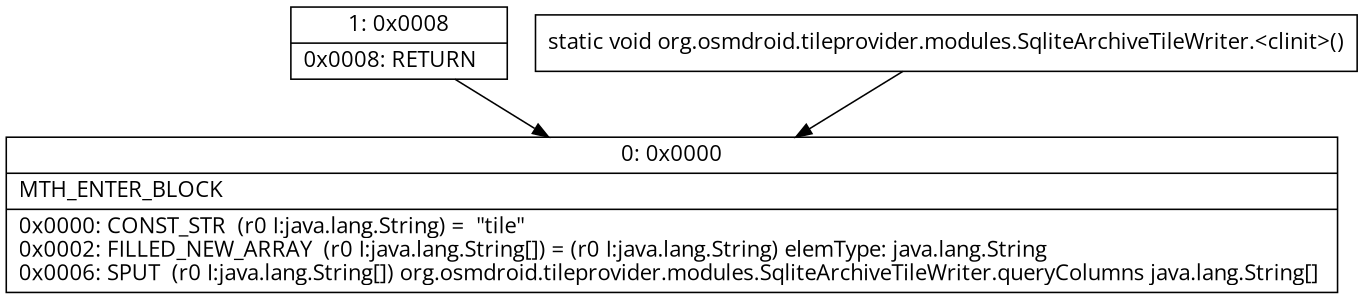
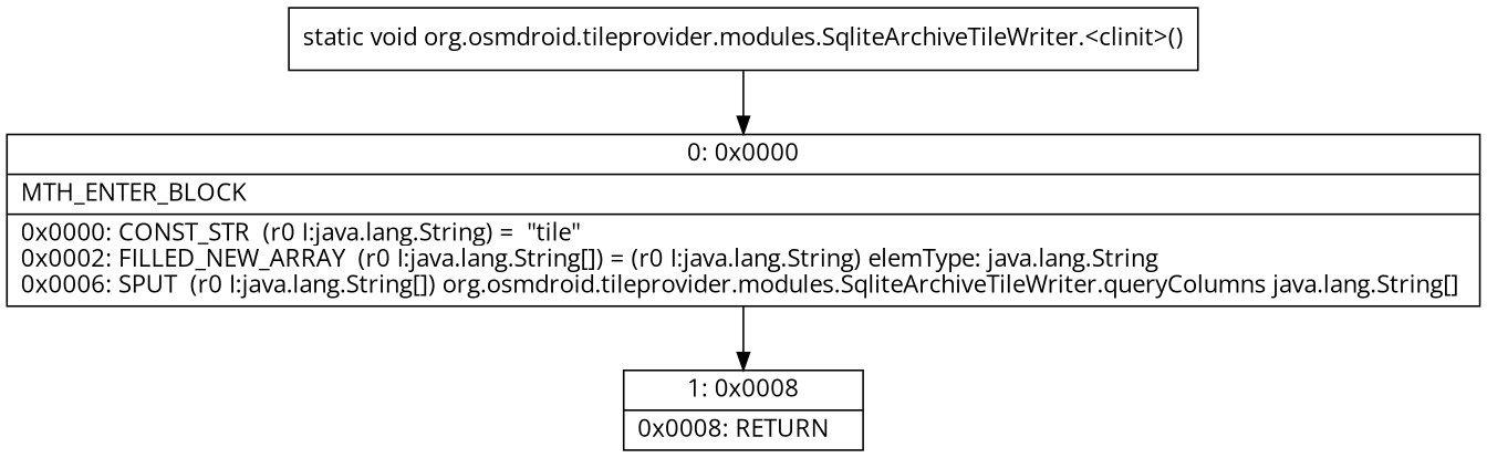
  digraph {
    fontname="Open Sans"
    node [shape=record fontname="Open Sans"]
    edge [fontname="Open Sans"]
    n1 [label="{0\:\ 0x0000|MTH_ENTER_BLOCK\l|0x0000: CONST_STR  (r0 I:java.lang.String) =  \"tile\" \l0x0002: FILLED_NEW_ARRAY  (r0 I:java.lang.String[]) = (r0 I:java.lang.String) elemType: java.lang.String \l0x0006: SPUT  (r0 I:java.lang.String[]) org.osmdroid.tileprovider.modules.SqliteArchiveTileWriter.queryColumns java.lang.String[] \l}"]
    n2 [label="{1\:\ 0x0008|0x0008: RETURN   \l}"]
    n3 [label="{static void org.osmdroid.tileprovider.modules.SqliteArchiveTileWriter.\<clinit\>() }"]
-   n2 -> n1
+   n1 -> n2
    n3 -> n1
  }
